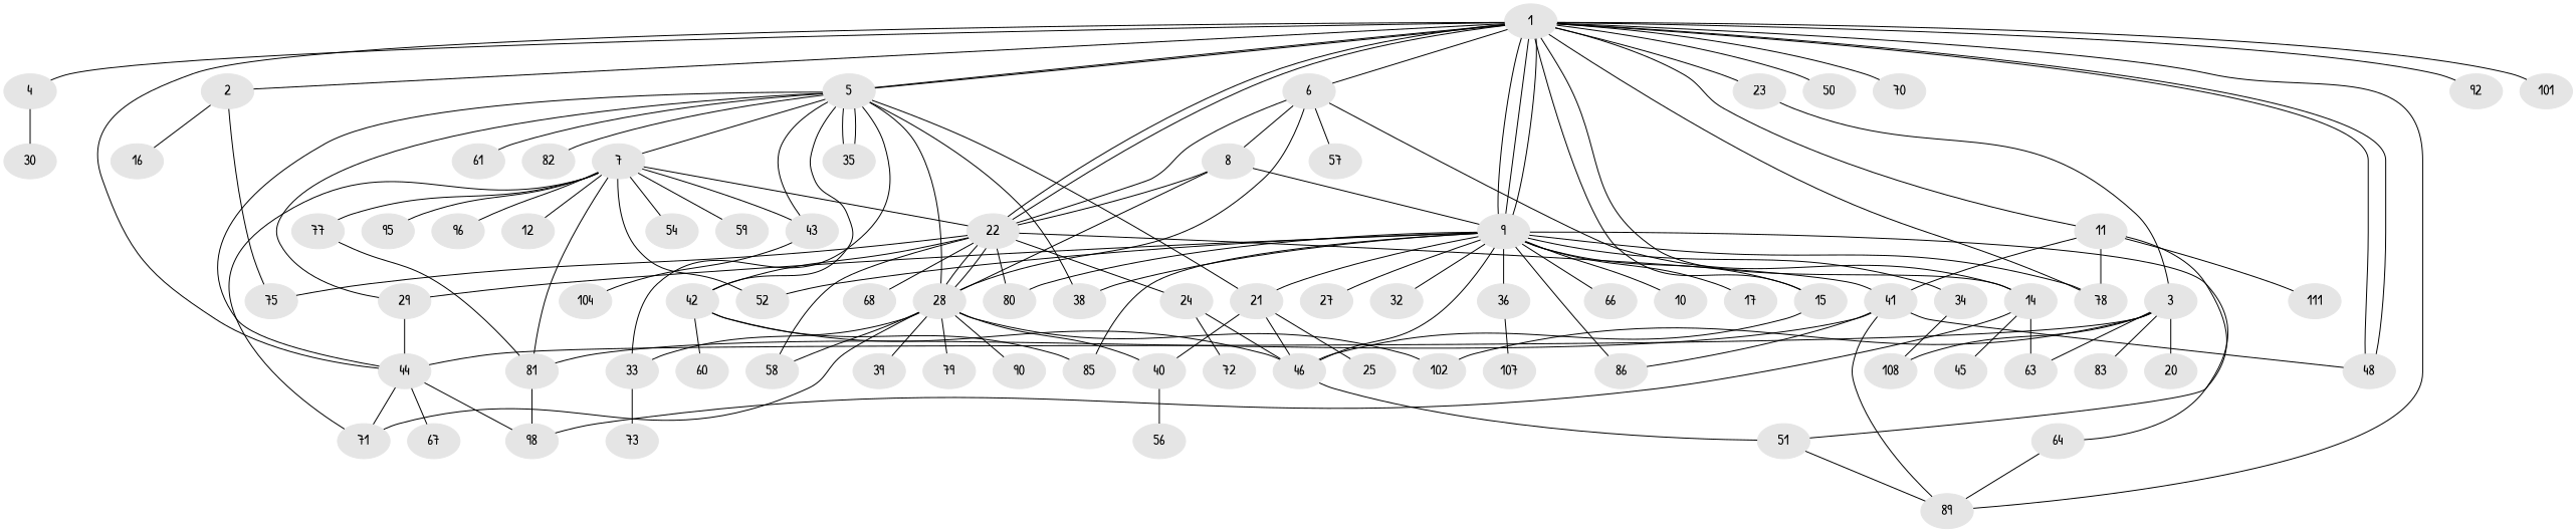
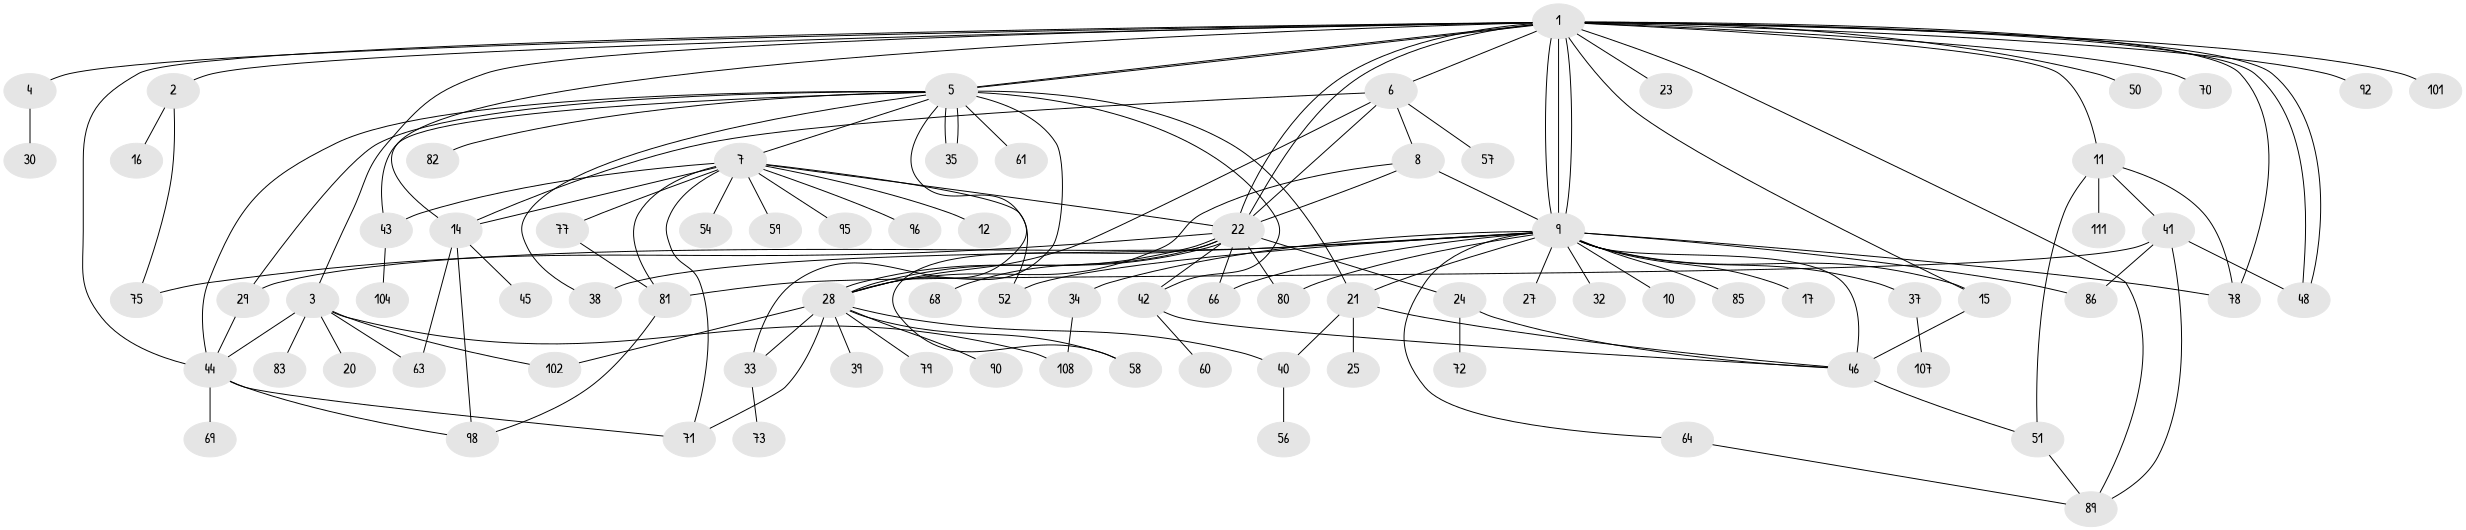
  graph {
    fontname="Patrick Hand"
    node [color=gray90 fontname="Patrick Hand" style=filled]
    edge [fontname="Patrick Hand"]
    1 [super="+84"]
    2
    3 [super="+76"]
    4
    5 [super="+18"]
    6
    9 [super="+53"]
    11 [super="+69"]
    14 [super="+17"]
    15 [super="+19"]
    22 [super="+31"]
    23
    44 [super="+55"]
    48
    50 [super="+65"]
    70 [super="+94"]
    78 [super="+100"]
    89
    92
    101
    16
    75
    20
    63 [super="+99"]
    83
    102
    108
    30
    7 [super="+26"]
    21 [super="+109"]
    28 [super="+93"]
    29 [super="+74"]
    33
    35
    38
    42 [super="+47"]
    43
    61 [super="+91"]
    82
    8 [super="+37"]
    57
    52
    10
    n44 [label=17]
    27
    32 [super="+97"]
    34
-   36
+   36 [label=37]
    46 [super="+105"]
    64
    66
    80
    85 [super="+106"]
    86
    41 [super="+49"]
    51 [super="+62"]
    111
    45
    98
    24 [super="+88"]
    58
    68
    71
-   67
+   67 [label=69]
    12
    54
    59
    77
    81 [super="+103"]
    95
    96
    25
    40 [super="+110"]
    39
    79
    90
    73
    60
    104
    107
    56 [super="+112"]
    72
    1 -- 2
-   23 -- 3
+   1 -- 3
    1 -- 4
    1 -- 5
    1 -- 5
    1 -- 6
    1 -- 9 [weight=2]
    1 -- 9
    1 -- 9
    1 -- 11
    1 -- 14
    1 -- 15
    1 -- 22
    1 -- 22
    1 -- 23
    1 -- 44
    1 -- 48
    1 -- 48
    1 -- 50
    1 -- 70
    1 -- 78
    1 -- 89
    1 -- 92
    1 -- 101
    2 -- 16
    2 -- 75
    3 -- 44
    3 -- 20
    3 -- 63
    3 -- 83
    3 -- 102
    3 -- 108
    4 -- 30
    5 -- 44
    5 -- 7
    5 -- 21
    5 -- 28
    5 -- 29
    5 -- 33
    5 -- 35
    5 -- 35
    5 -- 38
    5 -- 42
    5 -- 43
    5 -- 61
    5 -- 82
    6 -- 14
    6 -- 22
    6 -- 28
    6 -- 8
    6 -- 57
    9 -- 15 [weight=2]
    9 -- 78
    9 -- 21 [weight=2]
    9 -- 29
    9 -- 38
    9 -- 52
    9 -- 10
    9 -- n44
    9 -- 27
    9 -- 32
    9 -- 34
    9 -- 36
    9 -- 46
    9 -- 64
    9 -- 66
    9 -- 80
    9 -- 85
    9 -- 86
    11 -- 78
    11 -- 41
    11 -- 51
    11 -- 111
    14 -- 63
    14 -- 45
    14 -- 98
    15 -- 46 [weight=2]
    22 -- 75
    22 -- 28
    22 -- 28
    22 -- 42
    22 -- 80
-   22 -- 41
+   22 -- 66
    22 -- 24
    22 -- 58
    22 -- 68
    44 -- 98
    44 -- 71
    44 -- 67
+   7 -- 14
    7 -- 22
    7 -- 43
    7 -- 52
    7 -- 71
    7 -- 12
    7 -- 54
    7 -- 59
    7 -- 77
    7 -- 81 [weight=2]
    7 -- 95
    7 -- 96
    21 -- 46
    21 -- 25
    21 -- 40
    28 -- 102
    28 -- 33
    28 -- 58
    28 -- 71
    28 -- 40
    28 -- 39
    28 -- 79
    28 -- 90
    29 -- 44
    33 -- 73
    42 -- 46
-   42 -- 85
    42 -- 60
    43 -- 104
    8 -- 9
    8 -- 22
    8 -- 28
    34 -- 108
    36 -- 107
    46 -- 51
    64 -- 89
    41 -- 48
    41 -- 89
    41 -- 86
    41 -- 81
    51 -- 89
    24 -- 46
    24 -- 72
    77 -- 81
    81 -- 98
    40 -- 56
  }
